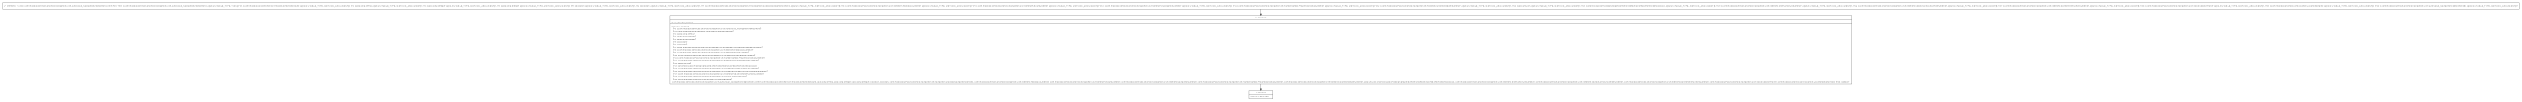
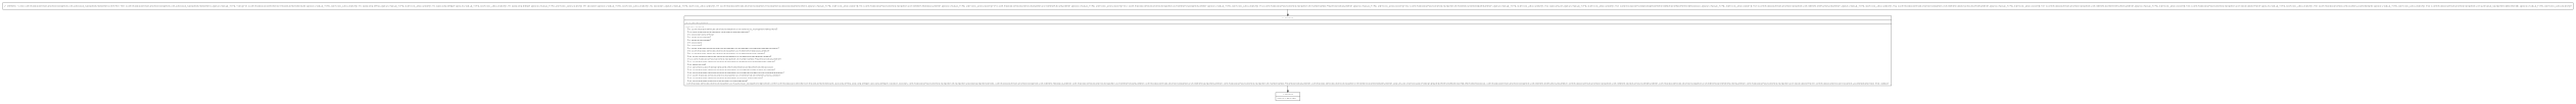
  digraph {
    fontname="Comic Neue"
    node [shape=record fontname="Comic Neue"]
    edge [fontname="Comic Neue"]
-   n1 [label="{0\:\ 0x0000|MTH_ENTER_BLOCK\l|0x0000: INVOKE  \l  (r0 I:com.mapbox.services.android.navigation.ui.v5.AutoValue_NavigationViewOptions)\l  (r1 I:com.mapbox.api.directions.v5.models.DirectionsRoute)\l  (r2 I:java.lang.String)\l  (r3 I:java.lang.Integer)\l  (r4 I:java.lang.Integer)\l  (r5 I:boolean)\l  (r6 I:boolean)\l  (r7 I:com.mapbox.services.android.navigation.v5.navigation.MapboxNavigationOptions)\l  (r8 I:com.mapbox.services.android.navigation.ui.v5.listeners.FeedbackListener)\l  (r9 I:com.mapbox.services.android.navigation.ui.v5.listeners.RouteListener)\l  (r10 I:com.mapbox.services.android.navigation.ui.v5.listeners.NavigationListener)\l  (r11 I:com.mapbox.services.android.navigation.v5.routeprogress.ProgressChangeListener)\l  (r12 I:com.mapbox.services.android.navigation.v5.milestone.MilestoneEventListener)\l  (r13 I:java.util.List)\l  (r14 I:android.support.design.widget.BottomSheetBehavior$BottomSheetCallback)\l  (r15 I:com.mapbox.services.android.navigation.ui.v5.listeners.InstructionListListener)\l  (r16 I:com.mapbox.services.android.navigation.ui.v5.listeners.SpeechAnnouncementListener)\l  (r17 I:com.mapbox.services.android.navigation.ui.v5.listeners.BannerInstructionsListener)\l  (r18 I:com.mapbox.services.android.navigation.ui.v5.voice.SpeechPlayer)\l  (r19 I:com.mapbox.android.core.location.LocationEngine)\l com.mapbox.services.android.navigation.ui.v5.AutoValue_NavigationViewOptions.\<init\>(com.mapbox.api.directions.v5.models.DirectionsRoute, java.lang.String, java.lang.Integer, java.lang.Integer, boolean, boolean, com.mapbox.services.android.navigation.v5.navigation.MapboxNavigationOptions, com.mapbox.services.android.navigation.ui.v5.listeners.FeedbackListener, com.mapbox.services.android.navigation.ui.v5.listeners.RouteListener, com.mapbox.services.android.navigation.ui.v5.listeners.NavigationListener, com.mapbox.services.android.navigation.v5.routeprogress.ProgressChangeListener, com.mapbox.services.android.navigation.v5.milestone.MilestoneEventListener, java.util.List, android.support.design.widget.BottomSheetBehavior$BottomSheetCallback, com.mapbox.services.android.navigation.ui.v5.listeners.InstructionListListener, com.mapbox.services.android.navigation.ui.v5.listeners.SpeechAnnouncementListener, com.mapbox.services.android.navigation.ui.v5.listeners.BannerInstructionsListener, com.mapbox.services.android.navigation.ui.v5.voice.SpeechPlayer, com.mapbox.android.core.location.LocationEngine):void type: DIRECT \l}"]
+   n1 [label="{0\:\ 0x0000|MTH_ENTER_BLOCK\l|0x0000: INVOKE  \l  (r0 I:com.mapbox.services.android.navigation.ui.v5.AutoValue_NavigationViewOptions)\l  (r1 I:com.mapbox.api.directions.v5.models.DirectionsRoute)\l  (r2 I:boolean.lang.String)\l  (r3 I:java.lang.Integer)\l  (r4 I:java.lang.Integer)\l  (r5 I:boolean)\l  (r6 I:boolean)\l  (r7 I:com.mapbox.services.android.navigation.v5.navigation.MapboxNavigationOptions)\l  (r8 I:com.mapbox.services.android.navigation.ui.v5.listeners.FeedbackListener)\l  (r9 I:com.mapbox.services.android.navigation.ui.v5.listeners.RouteListener)\l  (r10 I:com.mapbox.services.android.navigation.ui.v5.listeners.NavigationListener)\l  (r11 I:com.mapbox.services.android.navigation.v5.routeprogress.ProgressChangeListener)\l  (r12 I:com.mapbox.services.android.navigation.v5.milestone.MilestoneEventListener)\l  (r13 I:java.util.List)\l  (r14 I:android.support.design.widget.BottomSheetBehavior$BottomSheetCallback)\l  (r15 I:com.mapbox.services.android.navigation.ui.v5.listeners.InstructionListListener)\l  (r16 I:com.mapbox.services.android.navigation.ui.v5.listeners.SpeechAnnouncementListener)\l  (r17 I:com.mapbox.services.android.navigation.ui.v5.listeners.BannerInstructionsListener)\l  (r18 I:com.mapbox.services.android.navigation.ui.v5.voice.SpeechPlayer)\l  (r19 I:com.mapbox.android.core.location.LocationEngine)\l com.mapbox.services.android.navigation.ui.v5.AutoValue_NavigationViewOptions.\<init\>(com.mapbox.api.directions.v5.models.DirectionsRoute, java.lang.String, java.lang.Integer, java.lang.Integer, boolean, boolean, com.mapbox.services.android.navigation.v5.navigation.MapboxNavigationOptions, com.mapbox.services.android.navigation.ui.v5.listeners.FeedbackListener, com.mapbox.services.android.navigation.ui.v5.listeners.RouteListener, com.mapbox.services.android.navigation.ui.v5.listeners.NavigationListener, com.mapbox.services.android.navigation.v5.routeprogress.ProgressChangeListener, com.mapbox.services.android.navigation.v5.milestone.MilestoneEventListener, java.util.List, android.support.design.widget.BottomSheetBehavior$BottomSheetCallback, com.mapbox.services.android.navigation.ui.v5.listeners.InstructionListListener, com.mapbox.services.android.navigation.ui.v5.listeners.SpeechAnnouncementListener, com.mapbox.services.android.navigation.ui.v5.listeners.BannerInstructionsListener, com.mapbox.services.android.navigation.ui.v5.voice.SpeechPlayer, com.mapbox.android.core.location.LocationEngine):void type: DIRECT \l}"]
    n2 [label="{1\:\ 0x0003|0x0003: RETURN   \l}"]
    n3 [label="{\/* synthetic *\/ void com.mapbox.services.android.navigation.ui.v5.AutoValue_NavigationViewOptions.\<init\>((r0 'this' I:com.mapbox.services.android.navigation.ui.v5.AutoValue_NavigationViewOptions A[IMMUTABLE_TYPE, THIS]), (r1 I:com.mapbox.api.directions.v5.models.DirectionsRoute A[IMMUTABLE_TYPE, METHOD_ARGUMENT]), (r2 I:java.lang.String A[IMMUTABLE_TYPE, METHOD_ARGUMENT]), (r3 I:java.lang.Integer A[IMMUTABLE_TYPE, METHOD_ARGUMENT]), (r4 I:java.lang.Integer A[IMMUTABLE_TYPE, METHOD_ARGUMENT]), (r5 I:boolean A[IMMUTABLE_TYPE, METHOD_ARGUMENT]), (r6 I:boolean A[IMMUTABLE_TYPE, METHOD_ARGUMENT]), (r7 I:com.mapbox.services.android.navigation.v5.navigation.MapboxNavigationOptions A[IMMUTABLE_TYPE, METHOD_ARGUMENT]), (r8 I:com.mapbox.services.android.navigation.ui.v5.listeners.FeedbackListener A[IMMUTABLE_TYPE, METHOD_ARGUMENT]), (r9 I:com.mapbox.services.android.navigation.ui.v5.listeners.RouteListener A[IMMUTABLE_TYPE, METHOD_ARGUMENT]), (r10 I:com.mapbox.services.android.navigation.ui.v5.listeners.NavigationListener A[IMMUTABLE_TYPE, METHOD_ARGUMENT]), (r11 I:com.mapbox.services.android.navigation.v5.routeprogress.ProgressChangeListener A[IMMUTABLE_TYPE, METHOD_ARGUMENT]), (r12 I:com.mapbox.services.android.navigation.v5.milestone.MilestoneEventListener A[IMMUTABLE_TYPE, METHOD_ARGUMENT]), (r13 I:java.util.List A[IMMUTABLE_TYPE, METHOD_ARGUMENT]), (r14 I:android.support.design.widget.BottomSheetBehavior$BottomSheetCallback A[IMMUTABLE_TYPE, METHOD_ARGUMENT]), (r15 I:com.mapbox.services.android.navigation.ui.v5.listeners.InstructionListListener A[IMMUTABLE_TYPE, METHOD_ARGUMENT]), (r16 I:com.mapbox.services.android.navigation.ui.v5.listeners.SpeechAnnouncementListener A[IMMUTABLE_TYPE, METHOD_ARGUMENT]), (r17 I:com.mapbox.services.android.navigation.ui.v5.listeners.BannerInstructionsListener A[IMMUTABLE_TYPE, METHOD_ARGUMENT]), (r18 I:com.mapbox.services.android.navigation.ui.v5.voice.SpeechPlayer A[IMMUTABLE_TYPE, METHOD_ARGUMENT]), (r19 I:com.mapbox.android.core.location.LocationEngine A[IMMUTABLE_TYPE, METHOD_ARGUMENT]), (r20 I:com.mapbox.services.android.navigation.ui.v5.AutoValue_NavigationViewOptions$1 A[IMMUTABLE_TYPE, METHOD_ARGUMENT])) }"]
    n1 -> n2
    n3 -> n1
  }
